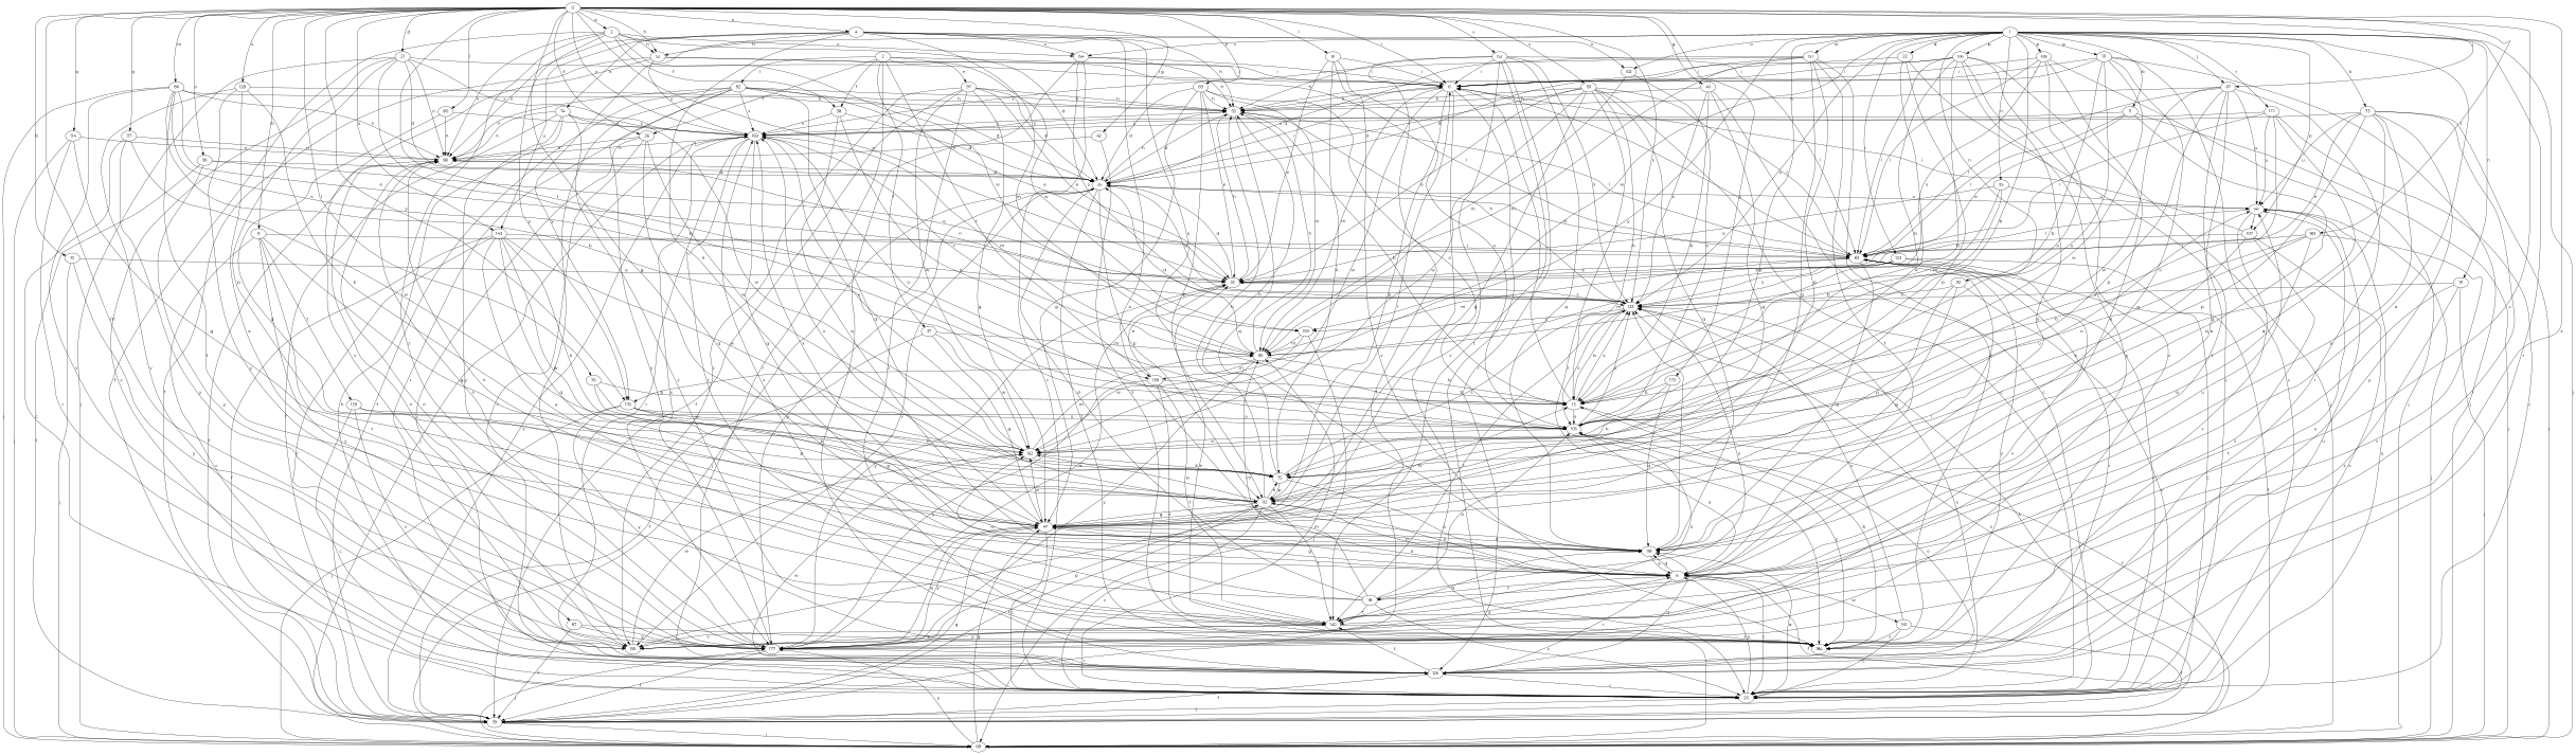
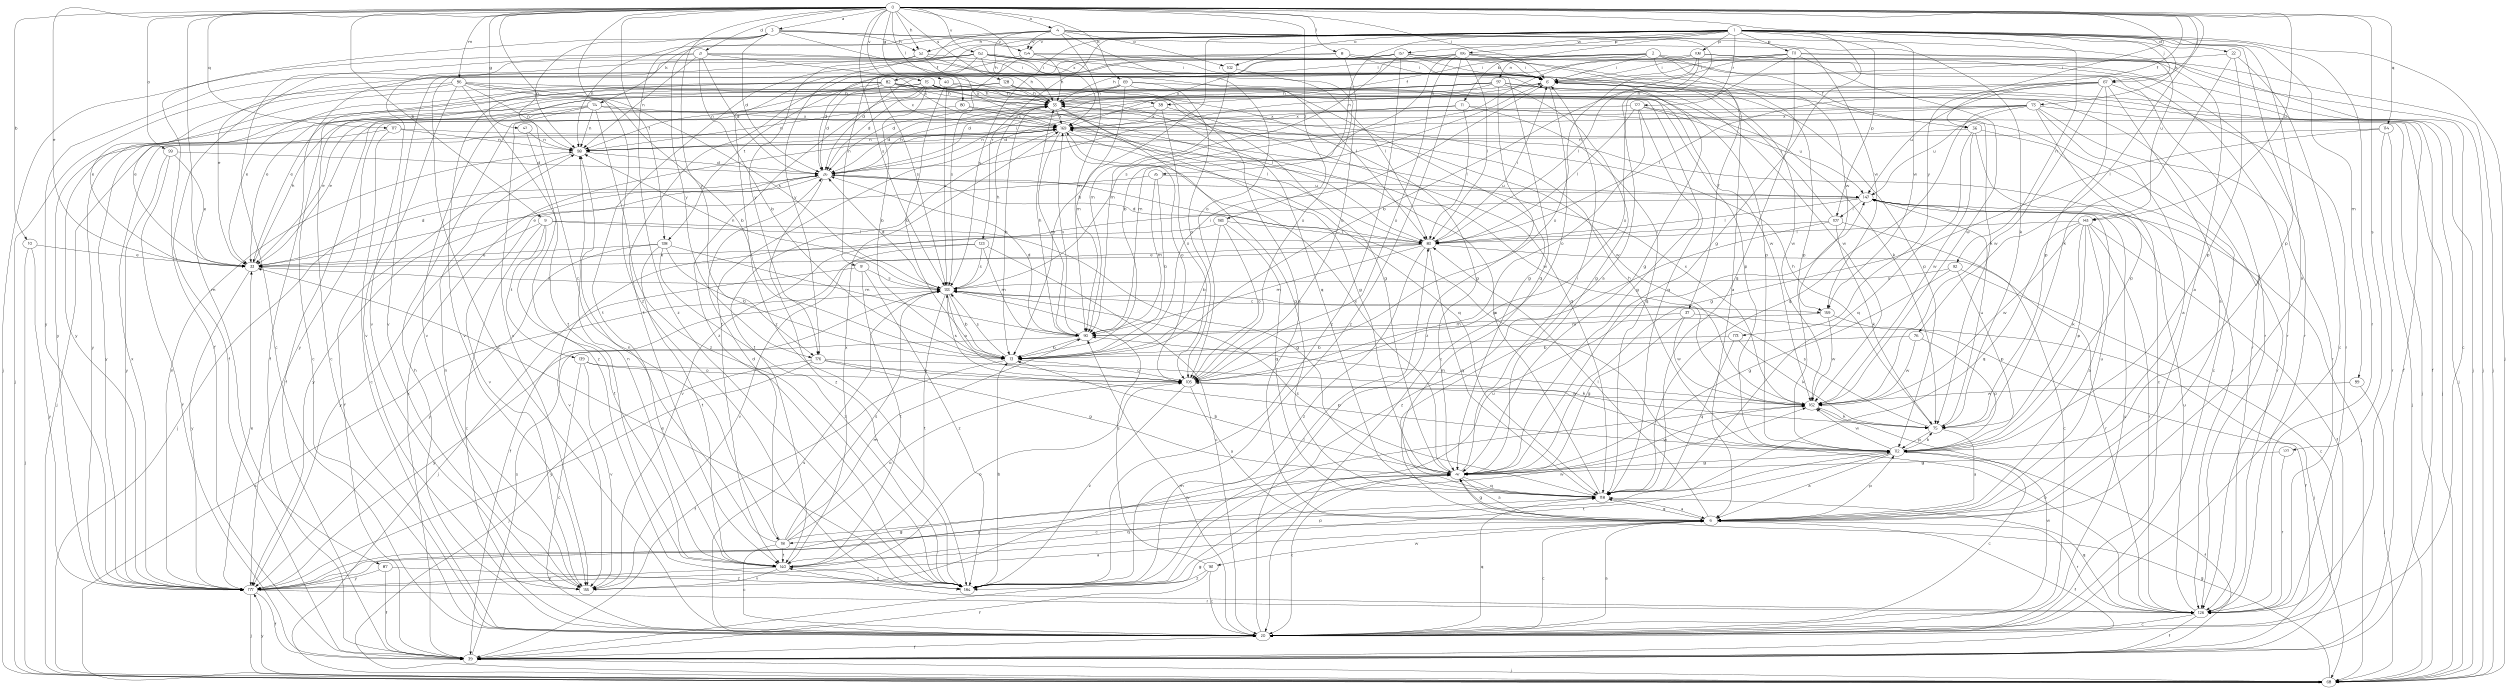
  strict digraph {
    fontname=Montserrat
    node [fontname=Montserrat]
    edge [fontname=Montserrat]
    0
    3
    4
    9
    10
    18
    21
    33
    36
    40
    42
    47
    52
    61
    67
    69
    76
    80
    81
    86
    87
    99
    114
    117
+   127
    128
    133
    138
    143
    151
    152
    169
    173
    176
    183
    184
    154
    159
    38
    26
    39
    98
    6
    102
    53
    74
    75
    90
    105
    20
    83
    139
    140
    177
    68
    162
    13
    112
    126
    118
    155
    147
    1
    11
    22
    73
+   89
    91
    92
    95
    106
    107
    108
    111
    122
    123
    157
    161
    2
    37
    82
    97
    0 -> 3 [label=a]
    0 -> 4 [label=a]
    0 -> 9 [label=b]
    0 -> 10 [label=b]
    0 -> 18 [label=c]
    0 -> 21 [label=d]
    0 -> 33 [label=e]
    0 -> 36 [label=f]
    0 -> 40 [label=g]
    0 -> 42 [label=g]
    0 -> 47 [label=g]
    0 -> 52 [label=h]
    0 -> 61 [label=i]
    0 -> 67 [label=j]
    0 -> 69 [label=k]
    0 -> 76 [label=l]
    0 -> 80 [label=l]
    0 -> 81 [label=l]
    0 -> 86 [label=m]
    0 -> 87 [label=m]
    0 -> 99 [label=o]
    0 -> 114 [label=q]
    0 -> 117 [label=q]
+   0 -> 127 [label=s]
    0 -> 128 [label=s]
    0 -> 133 [label=s]
    0 -> 138 [label=t]
    0 -> 143 [label=u]
    0 -> 151 [label=v]
    0 -> 152 [label=v]
    0 -> 169 [label=x]
    0 -> 173 [label=y]
    0 -> 176 [label=y]
    0 -> 183 [label=z]
    0 -> 184 [label=z]
    3 -> 52 [label=h]
    3 -> 176 [label=y]
    3 -> 184 [label=z]
    3 -> 154 [label=v]
    3 -> 159 [label=w]
    3 -> 38 [label=f]
    3 -> 26 [label=d]
    3 -> 39 [label=f]
    3 -> 98 [label=n]
    4 -> 143 [label=u]
    4 -> 176 [label=y]
    4 -> 154 [label=v]
    4 -> 98 [label=n]
    4 -> 6 [label=a]
    4 -> 102 [label=o]
    4 -> 53 [label=h]
    4 -> 74 [label=k]
    4 -> 75 [label=k]
    4 -> 90 [label=m]
    4 -> 105 [label=o]
    9 -> 47 [label=g]
    9 -> 20 [label=c]
    9 -> 83 [label=l]
    9 -> 139 [label=t]
    9 -> 140 [label=t]
    9 -> 177 [label=y]
    10 -> 33 [label=e]
    10 -> 177 [label=y]
    10 -> 68 [label=j]
    18 -> 133 [label=s]
    18 -> 26 [label=d]
    18 -> 98 [label=n]
    18 -> 90 [label=m]
    18 -> 105 [label=o]
    18 -> 20 [label=c]
    18 -> 140 [label=t]
    18 -> 162 [label=w]
    21 -> 61 [label=i]
    21 -> 169 [label=x]
    21 -> 26 [label=d]
    21 -> 98 [label=n]
    21 -> 20 [label=c]
    21 -> 68 [label=j]
    21 -> 13 [label=b]
    21 -> 112 [label=p]
    33 -> 133 [label=s]
    33 -> 26 [label=d]
    33 -> 53 [label=h]
    33 -> 177 [label=y]
    36 -> 98 [label=n]
    36 -> 20 [label=c]
    36 -> 162 [label=w]
    36 -> 126 [label=r]
    36 -> 118 [label=q]
    40 -> 47 [label=g]
    40 -> 133 [label=s]
    40 -> 53 [label=h]
    40 -> 20 [label=c]
    40 -> 13 [label=b]
    42 -> 184 [label=z]
    42 -> 98 [label=n]
    47 -> 61 [label=i]
    47 -> 169 [label=x]
    47 -> 6 [label=a]
    47 -> 20 [label=c]
    47 -> 177 [label=y]
    47 -> 162 [label=w]
    47 -> 13 [label=b]
    47 -> 118 [label=q]
    52 -> 61 [label=i]
    52 -> 169 [label=x]
    52 -> 39 [label=f]
    52 -> 83 [label=l]
    52 -> 155 [label=v]
    61 -> 53 [label=h]
    61 -> 90 [label=m]
    61 -> 20 [label=c]
    61 -> 68 [label=j]
    61 -> 162 [label=w]
    61 -> 112 [label=p]
    67 -> 6 [label=a]
    67 -> 53 [label=h]
    67 -> 75 [label=p]
    67 -> 83 [label=l]
    67 -> 140 [label=t]
    67 -> 162 [label=w]
    67 -> 126 [label=r]
    67 -> 147 [label=u]
    69 -> 33 [label=e]
    69 -> 47 [label=g]
    69 -> 26 [label=d]
    69 -> 53 [label=h]
    69 -> 90 [label=m]
    69 -> 105 [label=o]
    69 -> 112 [label=p]
    76 -> 162 [label=w]
    76 -> 13 [label=b]
    76 -> 112 [label=p]
    80 -> 47 [label=g]
    80 -> 169 [label=x]
    80 -> 98 [label=n]
    81 -> 33 [label=e]
    81 -> 61 [label=i]
    81 -> 184 [label=z]
    81 -> 75 [label=k]
    81 -> 105 [label=o]
    86 -> 33 [label=e]
    86 -> 133 [label=s]
    86 -> 98 [label=n]
    86 -> 53 [label=h]
    86 -> 140 [label=t]
    86 -> 68 [label=j]
    86 -> 13 [label=b]
    86 -> 155 [label=v]
    87 -> 184 [label=z]
    87 -> 39 [label=f]
    87 -> 177 [label=y]
    99 -> 33 [label=e]
    99 -> 26 [label=d]
    99 -> 39 [label=f]
    99 -> 177 [label=y]
    114 -> 47 [label=g]
    114 -> 98 [label=n]
    114 -> 68 [label=j]
    114 -> 126 [label=r]
    117 -> 98 [label=n]
    117 -> 20 [label=c]
    117 -> 177 [label=y]
    117 -> 162 [label=w]
+   127 -> 47 [label=g]
+   127 -> 126 [label=r]
    128 -> 6 [label=a]
    128 -> 53 [label=h]
    128 -> 75 [label=k]
    128 -> 177 [label=y]
    128 -> 155 [label=v]
    133 -> 159 [label=c]
    133 -> 26 [label=d]
    133 -> 98 [label=n]
    133 -> 53 [label=h]
    133 -> 105 [label=o]
    133 -> 140 [label=t]
    133 -> 13 [label=b]
    138 -> 33 [label=e]
    138 -> 184 [label=z]
-   90 -> 138 [label=m]
+   138 -> 90 [label=m]
    138 -> 140 [label=t]
    138 -> 177 [label=y]
    138 -> 13 [label=b]
    143 -> 39 [label=f]
    143 -> 6 [label=a]
    143 -> 75 [label=k]
    143 -> 83 [label=l]
    143 -> 162 [label=w]
    143 -> 112 [label=p]
    143 -> 126 [label=r]
    143 -> 118 [label=q]
    151 -> 33 [label=e]
    151 -> 47 [label=g]
    151 -> 184 [label=z]
    151 -> 26 [label=d]
    151 -> 53 [label=h]
    151 -> 20 [label=c]
    151 -> 83 [label=l]
    151 -> 162 [label=w]
    151 -> 13 [label=b]
    151 -> 118 [label=q]
    152 -> 61 [label=i]
    152 -> 133 [label=s]
    152 -> 39 [label=f]
    152 -> 53 [label=h]
    152 -> 83 [label=l]
    152 -> 140 [label=t]
    152 -> 126 [label=r]
    152 -> 118 [label=q]
    152 -> 155 [label=v]
    169 -> 98 [label=n]
    169 -> 90 [label=m]
    169 -> 105 [label=o]
    169 -> 140 [label=t]
    169 -> 68 [label=j]
    169 -> 126 [label=r]
    169 -> 118 [label=q]
    173 -> 75 [label=k]
    173 -> 13 [label=b]
    173 -> 118 [label=q]
    176 -> 47 [label=g]
    176 -> 75 [label=k]
    176 -> 105 [label=o]
    176 -> 177 [label=y]
    176 -> 68 [label=j]
    183 -> 105 [label=o]
    183 -> 83 [label=l]
    183 -> 13 [label=b]
    183 -> 118 [label=q]
    183 -> 155 [label=v]
    184 -> 33 [label=e]
    184 -> 13 [label=b]
    184 -> 147 [label=u]
    154 -> 61 [label=i]
    154 -> 133 [label=s]
    154 -> 53 [label=h]
    154 -> 20 [label=c]
    154 -> 126 [label=r]
    159 -> 90 [label=m]
    159 -> 68 [label=j]
    159 -> 162 [label=w]
    38 -> 169 [label=x]
    38 -> 26 [label=d]
    38 -> 105 [label=o]
    38 -> 118 [label=q]
    26 -> 61 [label=i]
    26 -> 184 [label=z]
    26 -> 53 [label=h]
    26 -> 177 [label=y]
    26 -> 68 [label=j]
    26 -> 112 [label=p]
    26 -> 155 [label=v]
    26 -> 147 [label=u]
    39 -> 47 [label=g]
    39 -> 133 [label=s]
    39 -> 169 [label=x]
    39 -> 68 [label=j]
    98 -> 26 [label=d]
    98 -> 39 [label=f]
    6 -> 18 [label=c]
    6 -> 47 [label=g]
    6 -> 39 [label=f]
    6 -> 20 [label=c]
    6 -> 83 [label=l]
    6 -> 112 [label=p]
    6 -> 126 [label=r]
    6 -> 118 [label=q]
    6 -> 147 [label=u]
    6 -> 161 [label=w]
    102 -> 90 [label=m]
    102 -> 105 [label=o]
    53 -> 169 [label=x]
    53 -> 26 [label=d]
    53 -> 83 [label=l]
    53 -> 13 [label=b]
    53 -> 118 [label=q]
    74 -> 169 [label=x]
    74 -> 184 [label=z]
    74 -> 39 [label=f]
    74 -> 98 [label=n]
    74 -> 20 [label=h]
    74 -> 177 [label=y]
    74 -> 162 [label=w]
    75 -> 133 [label=s]
    75 -> 6 [label=a]
    75 -> 53 [label=h]
    75 -> 112 [label=p]
    75 -> 147 [label=u]
    90 -> 169 [label=x]
    90 -> 26 [label=d]
    90 -> 53 [label=h]
    90 -> 177 [label=y]
    90 -> 13 [label=b]
    105 -> 133 [label=s]
    105 -> 184 [label=z]
    105 -> 6 [label=a]
    105 -> 162 [label=w]
    20 -> 133 [label=s]
    20 -> 39 [label=f]
    20 -> 6 [label=a]
    20 -> 90 [label=m]
    20 -> 83 [label=l]
    20 -> 162 [label=w]
    20 -> 118 [label=q]
    20 -> 147 [label=u]
    83 -> 33 [label=e]
    83 -> 61 [label=i]
    83 -> 184 [label=z]
    83 -> 26 [label=d]
    83 -> 39 [label=f]
    83 -> 90 [label=m]
    83 -> 126 [label=r]
    83 -> 118 [label=q]
    139 -> 105 [label=o]
    139 -> 20 [label=c]
    139 -> 112 [label=p]
    139 -> 155 [label=v]
    140 -> 169 [label=x]
    140 -> 184 [label=z]
    140 -> 98 [label=n]
    140 -> 105 [label=o]
    140 -> 177 [label=y]
    140 -> 118 [label=q]
    140 -> 155 [label=v]
    177 -> 33 [label=e]
    177 -> 47 [label=g]
    177 -> 169 [label=x]
    177 -> 39 [label=f]
    177 -> 98 [label=n]
    177 -> 6 [label=a]
    177 -> 68 [label=j]
    177 -> 112 [label=p]
    177 -> 126 [label=r]
    68 -> 47 [label=g]
    68 -> 133 [label=s]
    68 -> 177 [label=y]
    162 -> 169 [label=x]
    162 -> 75 [label=k]
    162 -> 90 [label=m]
    13 -> 61 [label=i]
    13 -> 133 [label=s]
    13 -> 39 [label=f]
    13 -> 105 [label=o]
    112 -> 47 [label=g]
    112 -> 39 [label=f]
    112 -> 6 [label=a]
    112 -> 53 [label=h]
    112 -> 75 [label=k]
    112 -> 20 [label=c]
    112 -> 140 [label=t]
    112 -> 162 [label=w]
    126 -> 39 [label=f]
    126 -> 105 [label=o]
    126 -> 20 [label=c]
    126 -> 140 [label=t]
    126 -> 118 [label=q]
    126 -> 147 [label=u]
    118 -> 133 [label=s]
    118 -> 169 [label=x]
    118 -> 6 [label=a]
    155 -> 98 [label=n]
    155 -> 162 [label=w]
    147 -> 83 [label=l]
    147 -> 68 [label=j]
    147 -> 155 [label=v]
    147 -> 107 [label=i]
    1 -> 52 [label=h]
    1 -> 67 [label=j]
    1 -> 133 [label=s]
    1 -> 176 [label=y]
    1 -> 154 [label=v]
    1 -> 159 [label=w]
    1 -> 6 [label=a]
    1 -> 102 [label=o]
    1 -> 68 [label=j]
    1 -> 13 [label=b]
    1 -> 112 [label=p]
    1 -> 126 [label=r]
    1 -> 11 [label=b]
    1 -> 22 [label=d]
    1 -> 73 [label=k]
+   1 -> 89 [label=m]
    1 -> 91 [label=n]
    1 -> 92 [label=n]
    1 -> 95 [label=n]
    1 -> 106 [label=p]
    1 -> 107 [label=p]
    1 -> 108 [label=p]
    1 -> 111 [label=p]
    1 -> 122 [label=r]
    1 -> 123 [label=r]
    1 -> 157 [label=w]
    11 -> 33 [label=e]
    11 -> 169 [label=x]
    11 -> 83 [label=l]
    11 -> 68 [label=j]
    11 -> 118 [label=q]
    22 -> 61 [label=i]
    22 -> 75 [label=k]
    22 -> 20 [label=c]
    22 -> 112 [label=p]
    73 -> 33 [label=e]
    73 -> 169 [label=x]
    73 -> 6 [label=a]
    73 -> 177 [label=y]
    73 -> 68 [label=j]
    73 -> 112 [label=p]
    73 -> 126 [label=r]
    73 -> 118 [label=q]
    73 -> 147 [label=u]
+   89 -> 68 [label=j]
+   89 -> 162 [label=w]
    91 -> 133 [label=s]
    91 -> 184 [label=z]
    91 -> 140 [label=t]
    91 -> 68 [label=j]
    92 -> 47 [label=g]
    92 -> 133 [label=s]
    92 -> 20 [label=c]
    92 -> 112 [label=p]
    95 -> 33 [label=e]
    95 -> 90 [label=m]
    95 -> 13 [label=b]
    95 -> 147 [label=u]
    106 -> 61 [label=i]
    106 -> 184 [label=z]
    106 -> 6 [label=a]
    106 -> 53 [label=h]
    106 -> 105 [label=o]
    106 -> 83 [label=l]
    106 -> 177 [label=y]
    106 -> 68 [label=j]
    106 -> 13 [label=b]
    107 -> 61 [label=i]
    107 -> 184 [label=z]
    107 -> 75 [label=k]
    107 -> 20 [label=c]
    107 -> 83 [label=l]
    108 -> 61 [label=i]
    108 -> 133 [label=s]
    108 -> 6 [label=a]
    108 -> 105 [label=o]
    108 -> 83 [label=l]
    108 -> 68 [label=j]
    111 -> 61 [label=i]
    111 -> 26 [label=d]
    111 -> 105 [label=o]
    111 -> 20 [label=c]
    111 -> 68 [label=j]
    111 -> 162 [label=w]
    111 -> 13 [label=b]
    111 -> 118 [label=q]
    122 -> 47 [label=g]
    122 -> 169 [label=x]
    122 -> 105 [label=o]
    122 -> 20 [label=c]
    122 -> 83 [label=l]
    122 -> 147 [label=u]
    123 -> 33 [label=e]
    123 -> 133 [label=s]
    123 -> 90 [label=m]
    123 -> 20 [label=c]
    123 -> 155 [label=v]
    157 -> 47 [label=g]
    157 -> 61 [label=i]
    157 -> 169 [label=x]
    157 -> 184 [label=z]
    157 -> 26 [label=d]
    157 -> 90 [label=m]
    157 -> 140 [label=t]
    157 -> 112 [label=p]
    161 -> 133 [label=s]
    161 -> 184 [label=z]
    161 -> 39 [label=f]
    161 -> 20 [label=c]
    2 -> 36 [label=f]
    2 -> 61 [label=i]
    2 -> 138 [label=t]
    2 -> 159 [label=w]
    2 -> 38 [label=f]
    2 -> 126 [label=r]
    2 -> 37 [label=f]
    2 -> 82 [label=l]
    2 -> 97 [label=n]
    37 -> 47 [label=g]
    37 -> 39 [label=f]
    37 -> 90 [label=m]
    37 -> 162 [label=w]
    82 -> 33 [label=e]
    82 -> 169 [label=x]
    82 -> 26 [label=d]
    82 -> 39 [label=f]
    82 -> 98 [label=n]
    82 -> 53 [label=h]
    82 -> 177 [label=y]
    82 -> 126 [label=r]
    82 -> 118 [label=q]
    82 -> 155 [label=v]
    97 -> 33 [label=e]
    97 -> 47 [label=g]
    97 -> 184 [label=z]
    97 -> 26 [label=d]
    97 -> 39 [label=f]
    97 -> 53 [label=h]
    97 -> 162 [label=w]
    97 -> 155 [label=v]
  }
